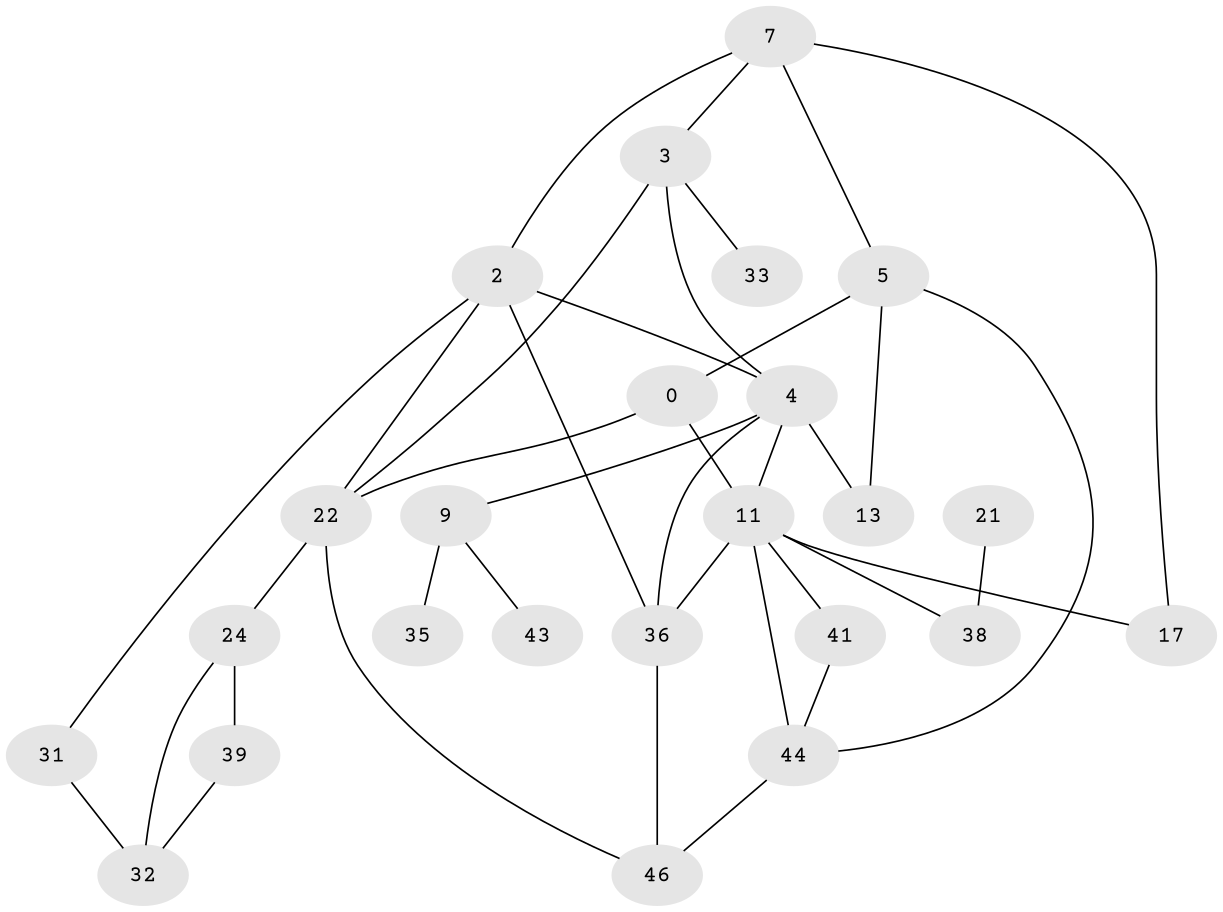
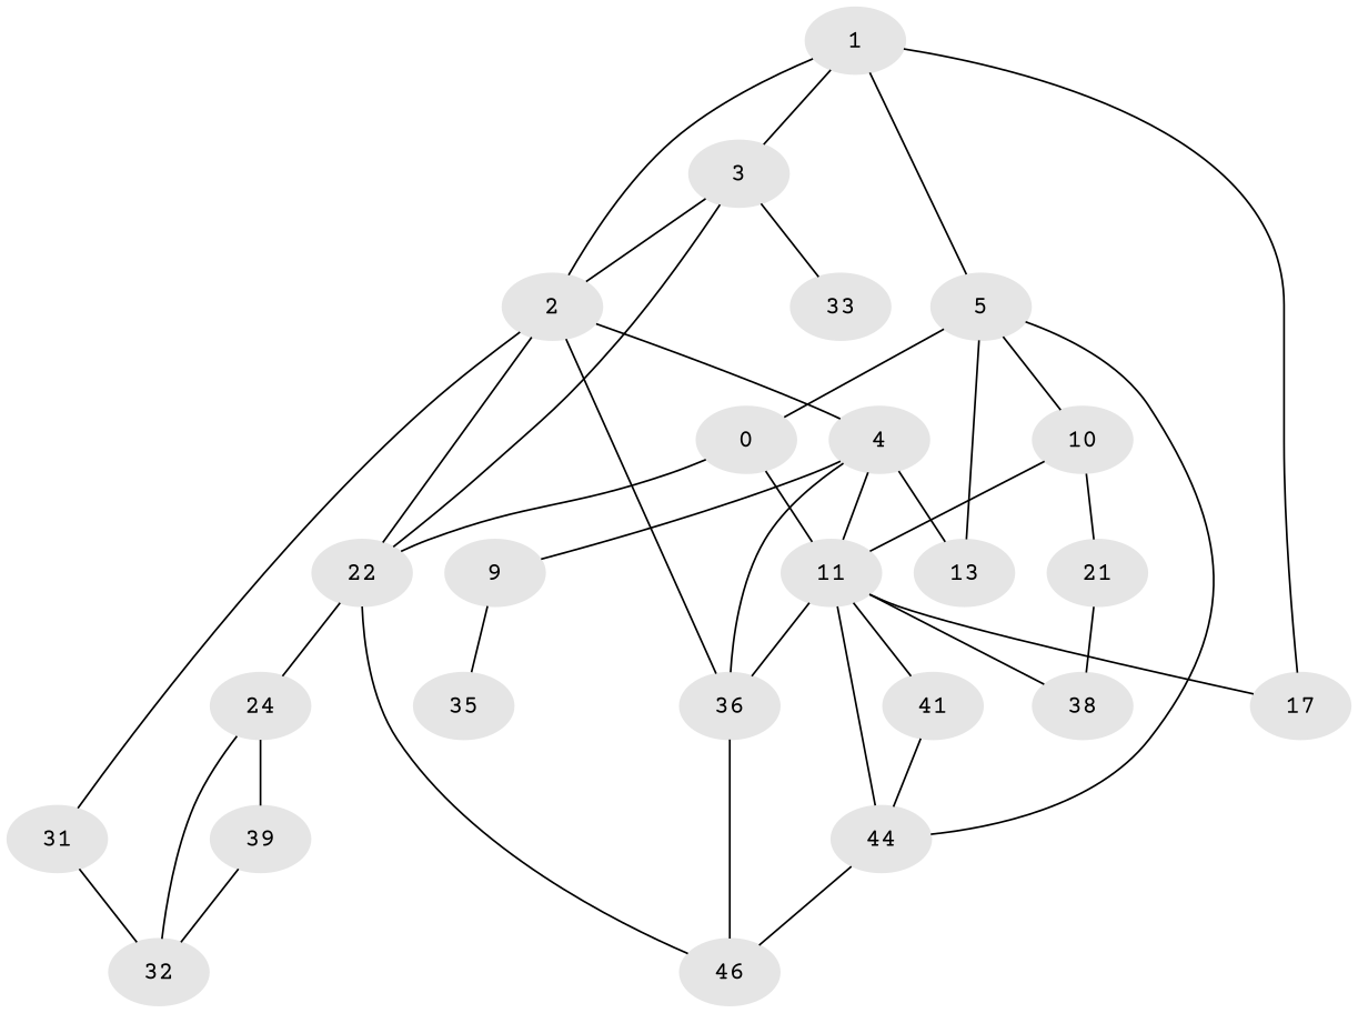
  graph {
    fontname="Courier Prime"
    node [color=gray90 fontname="Courier Prime" style=filled]
    edge [fontname="Courier Prime"]
    2 [super="+19+21"]
    4 [super="+8+14"]
    22
    31
    36 [super="+47"]
-   1 [label=7]
+   1
    3
    5 [super="+16+6"]
    17 [super="+20"]
    33 [super="+34"]
    13
    n12 [label=0 super="+15"]
+   10 [super="+23"]
    44 [super="+52"]
    9
    11 [super="+18+40"]
    24 [super="+30"]
    46 [super="+48"]
    32 [super="+49"]
    35
-   43
    38
    41 [super="+42"]
    n24 [label=21]
    39
    2 -- 4 [weight=2]
    2 -- 22
    2 -- 31
    2 -- 36
    4 -- 36
    4 -- 13
    4 -- 9
    4 -- 11
    22 -- 24
    22 -- 46
    31 -- 32
    36 -- 46
    1 -- 2
    1 -- 3
    1 -- 5
    1 -- 17
-   3 -- 4
+   3 -- 2
    3 -- 22
    3 -- 33
    5 -- 13
    5 -- n12 [weight=2]
+   5 -- 10 [weight=2]
    5 -- 44
    n12 -- 22
    n12 -- 11
+   10 -- 11
+   10 -- n24
    44 -- 46
    9 -- 35
-   9 -- 43
    11 -- 36
    11 -- 17
    11 -- 44
    11 -- 38
    11 -- 41 [weight=2]
    24 -- 32
    24 -- 39
    41 -- 44
    n24 -- 38
    39 -- 32
  }
